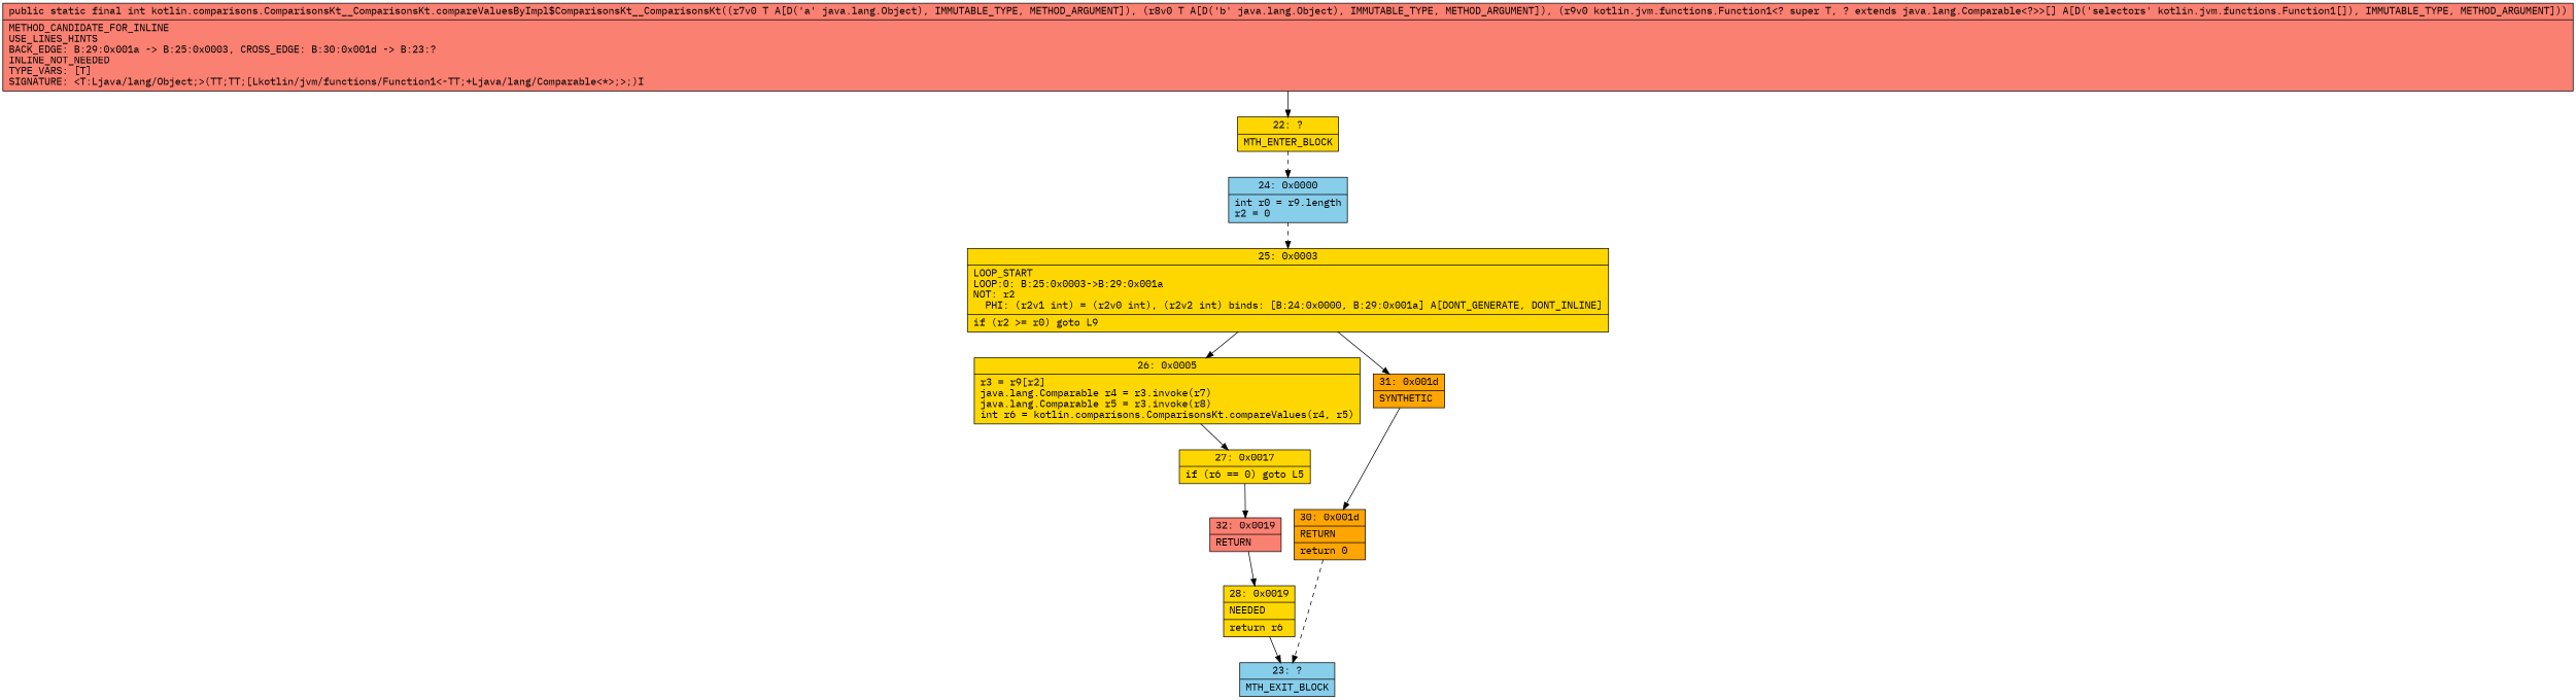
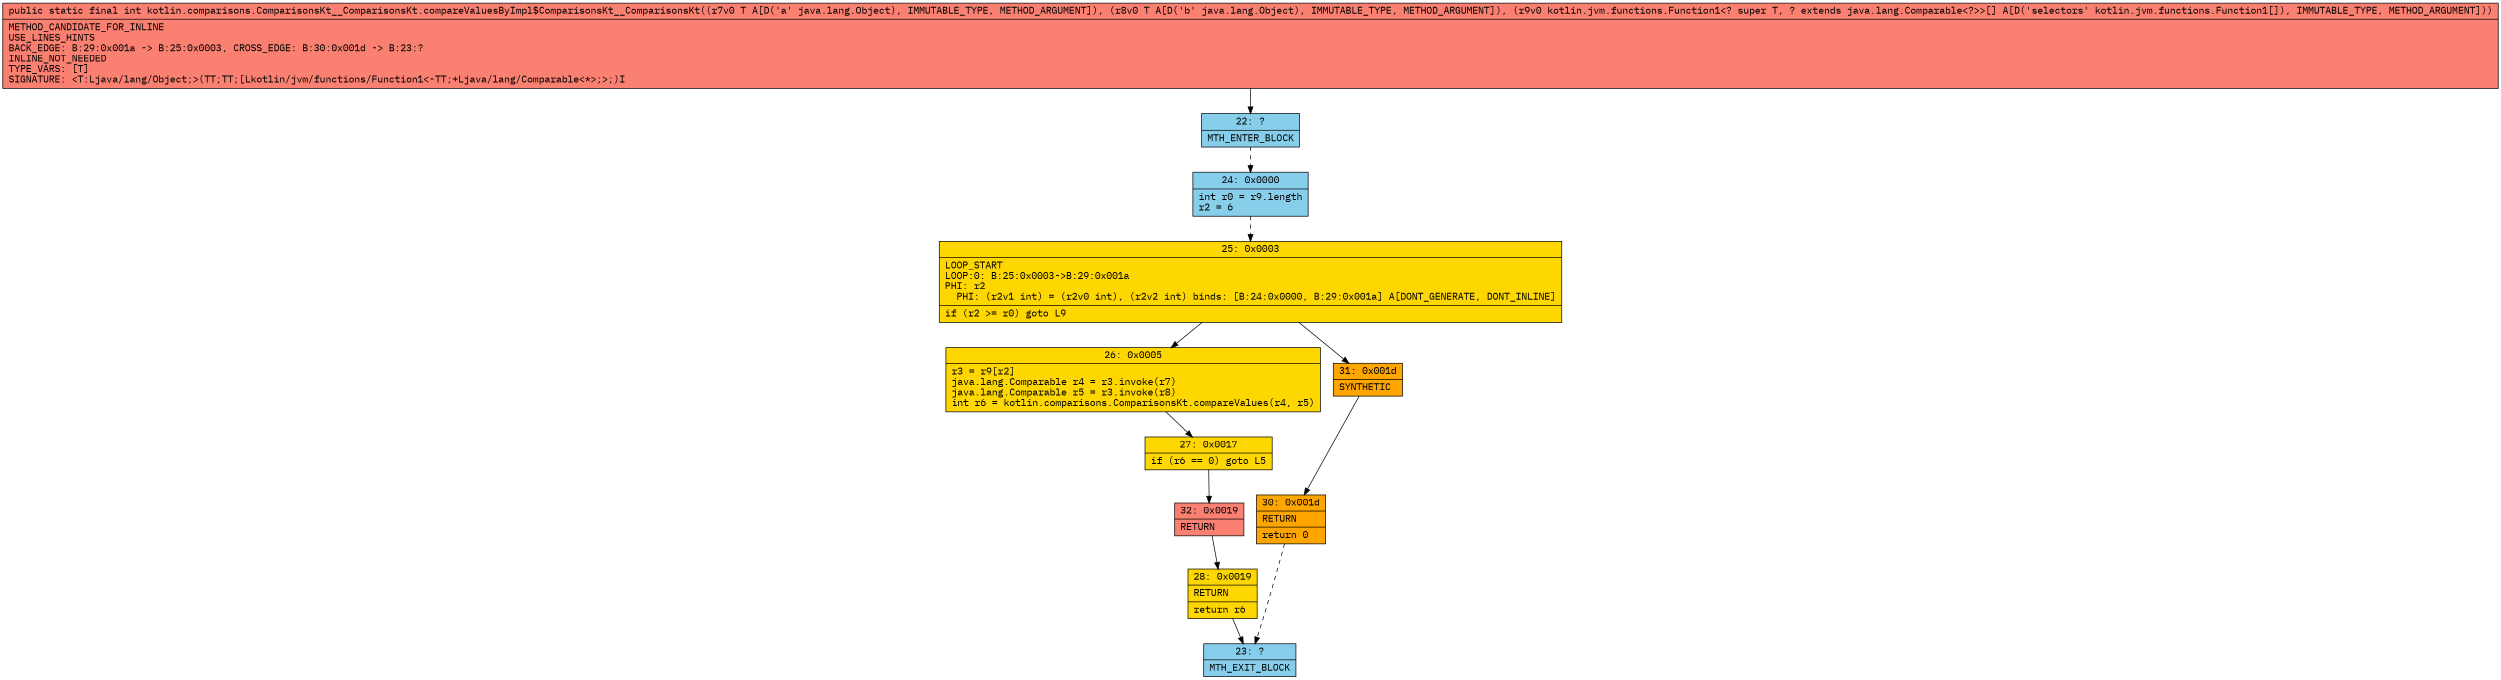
  digraph {
    fontname="IBM Plex Mono"
    node [fillcolor=gold fontname="IBM Plex Mono" shape=record style=filled]
    edge [fontname="IBM Plex Mono" style=solid]
-   n1 [label="{22\:\ ?|MTH_ENTER_BLOCK\l}"]
-   n2 [fillcolor=skyblue label="{24\:\ 0x0000|int r0 = r9.length\lr2 = 0\l}"]
-   n3 [label="{25\:\ 0x0003|LOOP_START\lLOOP:0: B:25:0x0003\-\>B:29:0x001a\lNOT: r2 \l  PHI: (r2v1 int) = (r2v0 int), (r2v2 int) binds: [B:24:0x0000, B:29:0x001a] A[DONT_GENERATE, DONT_INLINE]\l|if (r2 \>= r0) goto L9\l}"]
+   n1 [fillcolor=skyblue label="{22\:\ ?|MTH_ENTER_BLOCK\l}"]
+   n2 [fillcolor=skyblue label="{24\:\ 0x0000|int r0 = r9.length\lr2 = 6\l}"]
+   n3 [label="{25\:\ 0x0003|LOOP_START\lLOOP:0: B:25:0x0003\-\>B:29:0x001a\lPHI: r2 \l  PHI: (r2v1 int) = (r2v0 int), (r2v2 int) binds: [B:24:0x0000, B:29:0x001a] A[DONT_GENERATE, DONT_INLINE]\l|if (r2 \>= r0) goto L9\l}"]
    n4 [label="{26\:\ 0x0005|r3 = r9[r2]\ljava.lang.Comparable r4 = r3.invoke(r7)\ljava.lang.Comparable r5 = r3.invoke(r8)\lint r6 = kotlin.comparisons.ComparisonsKt.compareValues(r4, r5)\l}"]
    n5 [fillcolor=orange label="{31\:\ 0x001d|SYNTHETIC\l}"]
    n6 [label="{27\:\ 0x0017|if (r6 == 0) goto L5\l}"]
    n7 [fillcolor=orange label="{30\:\ 0x001d|RETURN\l|return 0\l}"]
    n8 [fillcolor=salmon label="{32\:\ 0x0019|RETURN\l}"]
-   n9 [label="{28\:\ 0x0019|NEEDED\l|return r6\l}"]
+   n9 [label="{28\:\ 0x0019|RETURN\l|return r6\l}"]
    n10 [fillcolor=skyblue label="{23\:\ ?|MTH_EXIT_BLOCK\l}"]
    n11 [fillcolor=salmon label="{public static final int kotlin.comparisons.ComparisonsKt__ComparisonsKt.compareValuesByImpl$ComparisonsKt__ComparisonsKt((r7v0 T A[D('a' java.lang.Object), IMMUTABLE_TYPE, METHOD_ARGUMENT]), (r8v0 T A[D('b' java.lang.Object), IMMUTABLE_TYPE, METHOD_ARGUMENT]), (r9v0 kotlin.jvm.functions.Function1\<? super T, ? extends java.lang.Comparable\<?\>\>[] A[D('selectors' kotlin.jvm.functions.Function1[]), IMMUTABLE_TYPE, METHOD_ARGUMENT]))  | METHOD_CANDIDATE_FOR_INLINE\lUSE_LINES_HINTS\lBACK_EDGE: B:29:0x001a \-\> B:25:0x0003, CROSS_EDGE: B:30:0x001d \-\> B:23:?\lINLINE_NOT_NEEDED\lTYPE_VARS: [T]\lSIGNATURE: \<T:Ljava\/lang\/Object;\>(TT;TT;[Lkotlin\/jvm\/functions\/Function1\<\-TT;+Ljava\/lang\/Comparable\<*\>;\>;)I\l}"]
    n1 -> n2 [style=dashed]
    n2 -> n3 [style=dashed]
    n3 -> n4
    n3 -> n5
    n4 -> n6
    n5 -> n7
    n6 -> n8
    n7 -> n10 [style=dashed]
    n8 -> n9
    n9 -> n10
    n11 -> n1
  }
